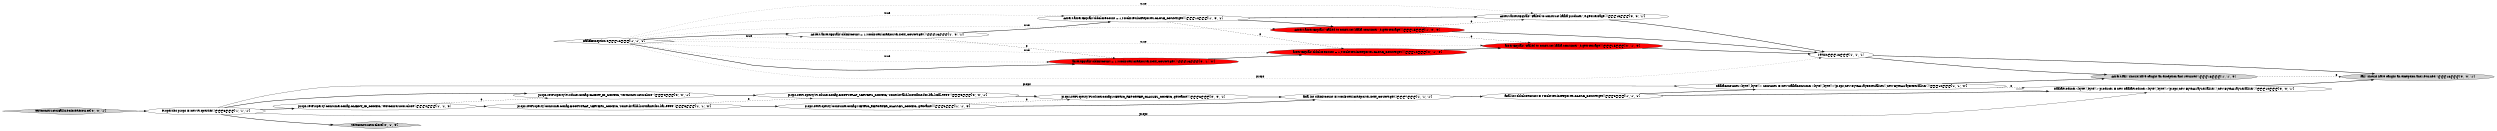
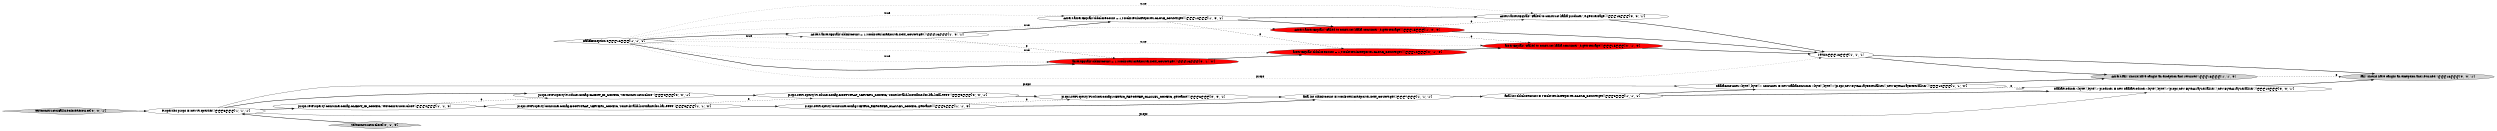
  digraph {
    rankdir=LR
    node [fillcolor=white shape=ellipse style=filled]
    edge [style=bold]
    n1 [label="Properties props = new Properties()@@@3@@@['1', '1', '1']"]
    n2 [label="KafkaConsumer<byte((,byte((> consumer = new KafkaConsumer<byte((,byte((>(props,new ByteArrayDeserializer(),new ByteArrayDeserializer())@@@10@@@['1', '1', '0']"]
    n3 [label="KafkaProducer<byte((,byte((> producer = new KafkaProducer<byte((,byte((>(props,new ByteArraySerializer(),new ByteArraySerializer())@@@10@@@['0', '0', '1']"]
    n4 [label="props.setProperty(ConsumerConfig.CLIENT_ID_CONFIG,\"testConstructorClose\")@@@4@@@['1', '1', '0']"]
    n5 [label="props.setProperty(ProducerConfig.CLIENT_ID_CONFIG,\"testConstructorClose\")@@@4@@@['0', '0', '1']"]
    n6 [fillcolor=lightgray label="Assert.fail(\"should have caught an exception and returned\")@@@18@@@['1', '1', '0']"]
    n7 [fillcolor=lightgray label="fail(\"should have caught an exception and returned\")@@@18@@@['0', '0', '1']"]
    n8 [label="props.setProperty(ConsumerConfig.BOOTSTRAP_SERVERS_CONFIG,\"some.invalid.hostname.foo.bar:9999\")@@@5@@@['1', '1', '0']"]
    n9 [label="props.setProperty(ProducerConfig.BOOTSTRAP_SERVERS_CONFIG,\"some.invalid.hostname.foo.bar.local:9999\")@@@5@@@['0', '0', '1']"]
    n10 [label="KafkaException e@@@12@@@['1', '1', '1']" shape=diamond]
    n11 [fillcolor=red label="Assert.assertEquals(\"Failed to construct kafka consumer\",e.getMessage())@@@15@@@['1', '0', '0']"]
    n12 [label="Assert.assertEquals(oldInitCount + 1,MockMetricsReporter.INIT_COUNT.get())@@@13@@@['1', '0', '1']"]
    n13 [fillcolor=red label="assertEquals(oldCloseCount + 1,MockMetricsReporter.CLOSE_COUNT.get())@@@14@@@['0', '1', '0']"]
    n14 [label="Assert.assertEquals(\"Failed to construct kafka producer\",e.getMessage())@@@15@@@['0', '0', '1']"]
    n15 [label="return@@@16@@@['1', '1', '1']"]
    n16 [label="Assert.assertEquals(oldCloseCount + 1,MockMetricsReporter.CLOSE_COUNT.get())@@@14@@@['1', '0', '1']"]
    n17 [fillcolor=red label="assertEquals(oldInitCount + 1,MockMetricsReporter.INIT_COUNT.get())@@@13@@@['0', '1', '0']"]
    n18 [fillcolor=red label="assertEquals(\"Failed to construct kafka consumer\",e.getMessage())@@@15@@@['0', '1', '0']"]
    n19 [label="props.setProperty(ProducerConfig.METRIC_REPORTER_CLASSES_CONFIG,.getName())@@@6@@@['0', '0', '1']"]
    n20 [label="final int oldInitCount = MockMetricsReporter.INIT_COUNT.get()@@@7@@@['1', '1', '1']"]
    n21 [label="final int oldCloseCount = MockMetricsReporter.CLOSE_COUNT.get()@@@8@@@['1', '1', '1']"]
    n22 [fillcolor=lightgray label="testConstructorFailureCloseResource['0', '0', '1']" shape=diamond]
    n23 [fillcolor=lightgray label="testConstructorClose['0', '1', '0']" shape=diamond]
    n24 [label="props.setProperty(ConsumerConfig.METRIC_REPORTER_CLASSES_CONFIG,.getName())@@@6@@@['1', '1', '0']"]
    n1 -> n2 [label=props style=solid]
    n1 -> n3 [label=props style=solid]
    n1 -> n4
    n1 -> n5
    n2 -> n3 [label=0 style=dashed]
    n2 -> n6
    n3 -> n7
    n4 -> n5 [label=0 style=dashed]
    n4 -> n8
    n5 -> n9
    n6 -> n7 [label=0 style=dashed]
    n8 -> n9 [label=0 style=dashed]
    n8 -> n24
    n9 -> n19
    n10 -> n11 [label=true style=dotted]
    n10 -> n12 [label=true style=dotted]
    n10 -> n12
    n10 -> n13 [label=true style=dotted]
    n10 -> n14 [label=true style=dotted]
    n10 -> n15 [label=props style=dotted]
    n10 -> n16 [label=true style=dotted]
    n10 -> n17
    n10 -> n17 [label=true style=dotted]
    n10 -> n18 [label=true style=dotted]
    n11 -> n14 [label=0 style=dashed]
    n11 -> n15
    n11 -> n18 [label=0 style=dashed]
    n12 -> n16
    n12 -> n17 [label=0 style=dashed]
    n13 -> n18
    n14 -> n15
    n15 -> n6
    n15 -> n7
    n16 -> n11
    n16 -> n13 [label=0 style=dashed]
    n16 -> n14
    n17 -> n13
    n18 -> n15
    n19 -> n20
    n20 -> n21
    n21 -> n2
    n21 -> n3
    n22 -> n1
-   n1 -> n23
+   n23 -> n1
    n24 -> n19 [label=0 style=dashed]
    n24 -> n20
  }
